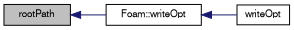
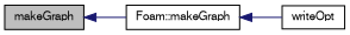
  digraph {
    rankdir=LR
    node [color=black fontname=FreeSans fontsize=10 shape=record]
    edge [color=midnightblue dir=back fontname=FreeSans fontsize=10 labelfontname=FreeSans labelfontsize=10 style=solid]
-   n1 [fillcolor=grey75 fontcolor=black height=0.2 label=rootPath style=filled width=0.4]
-   n2 [height=0.2 label="Foam::writeOpt" width=0.4]
+   n1 [fillcolor=grey75 fontcolor=black height=0.2 label=makeGraph style=filled width=0.4]
+   n2 [height=0.2 label="Foam::makeGraph" width=0.4]
    n3 [height=0.2 label=writeOpt width=0.4]
    n1 -> n2
    n2 -> n3
  }
